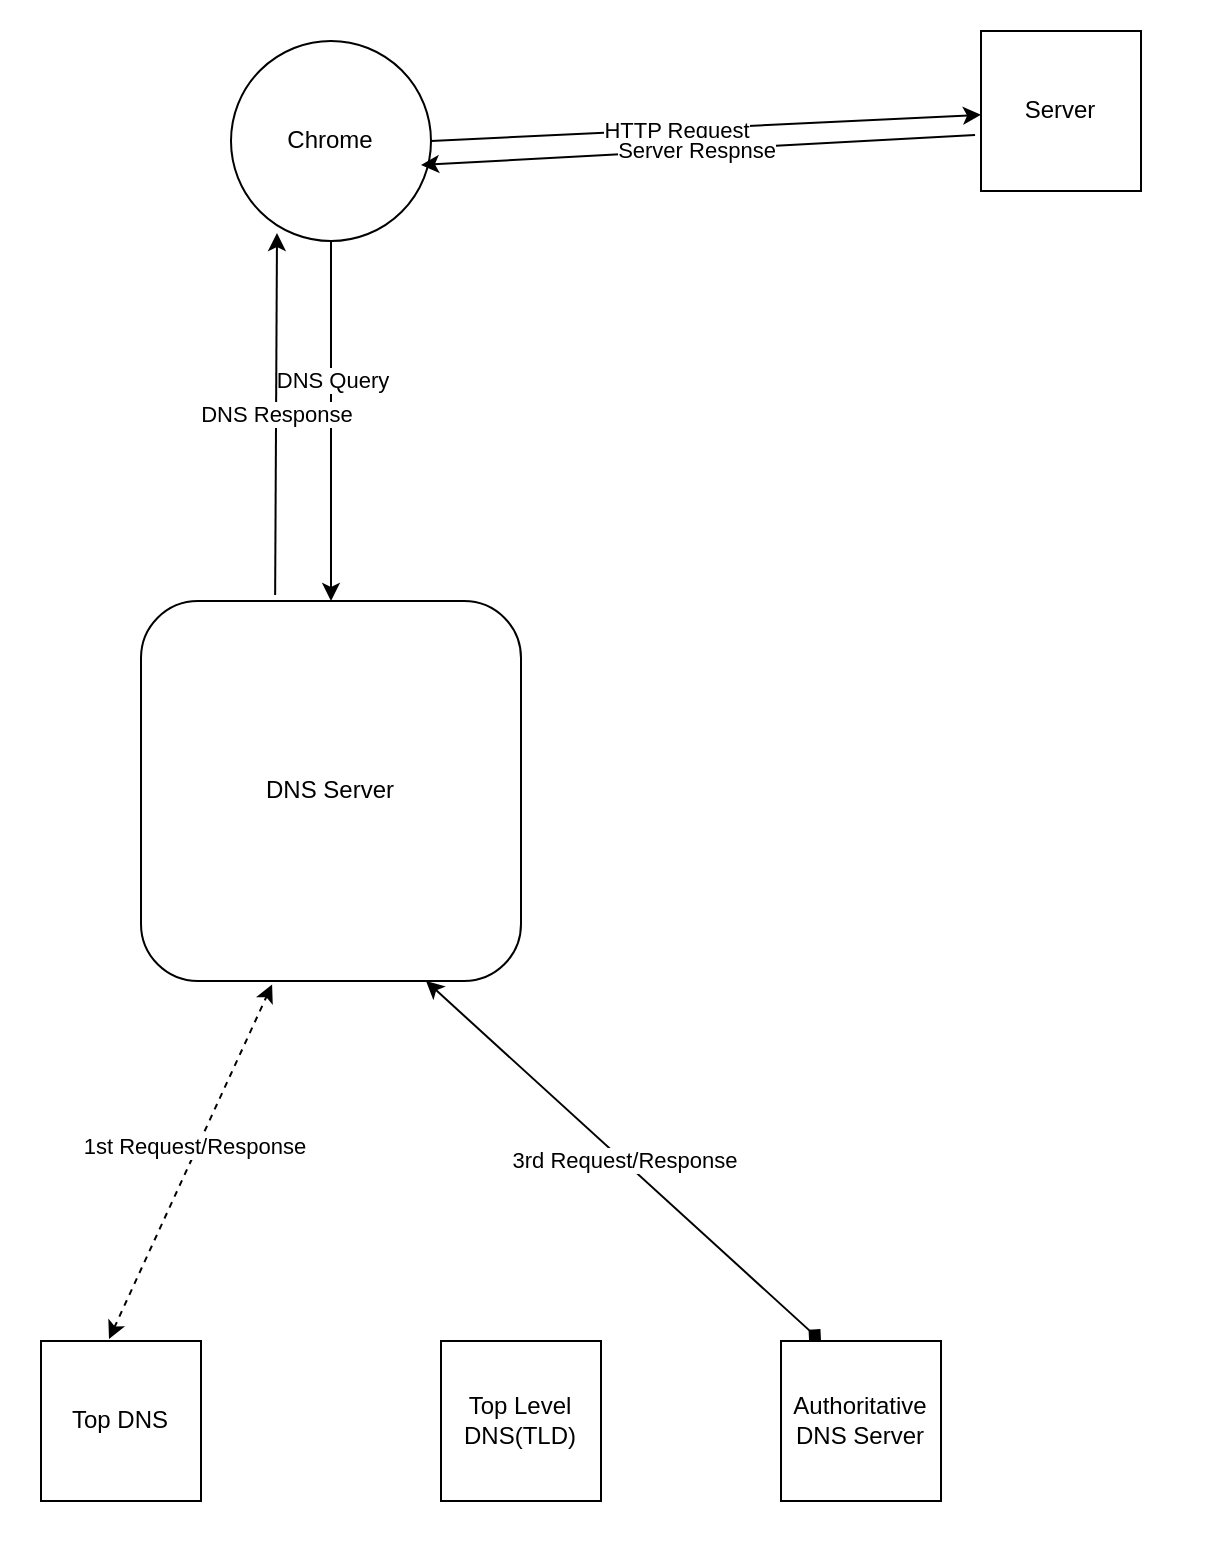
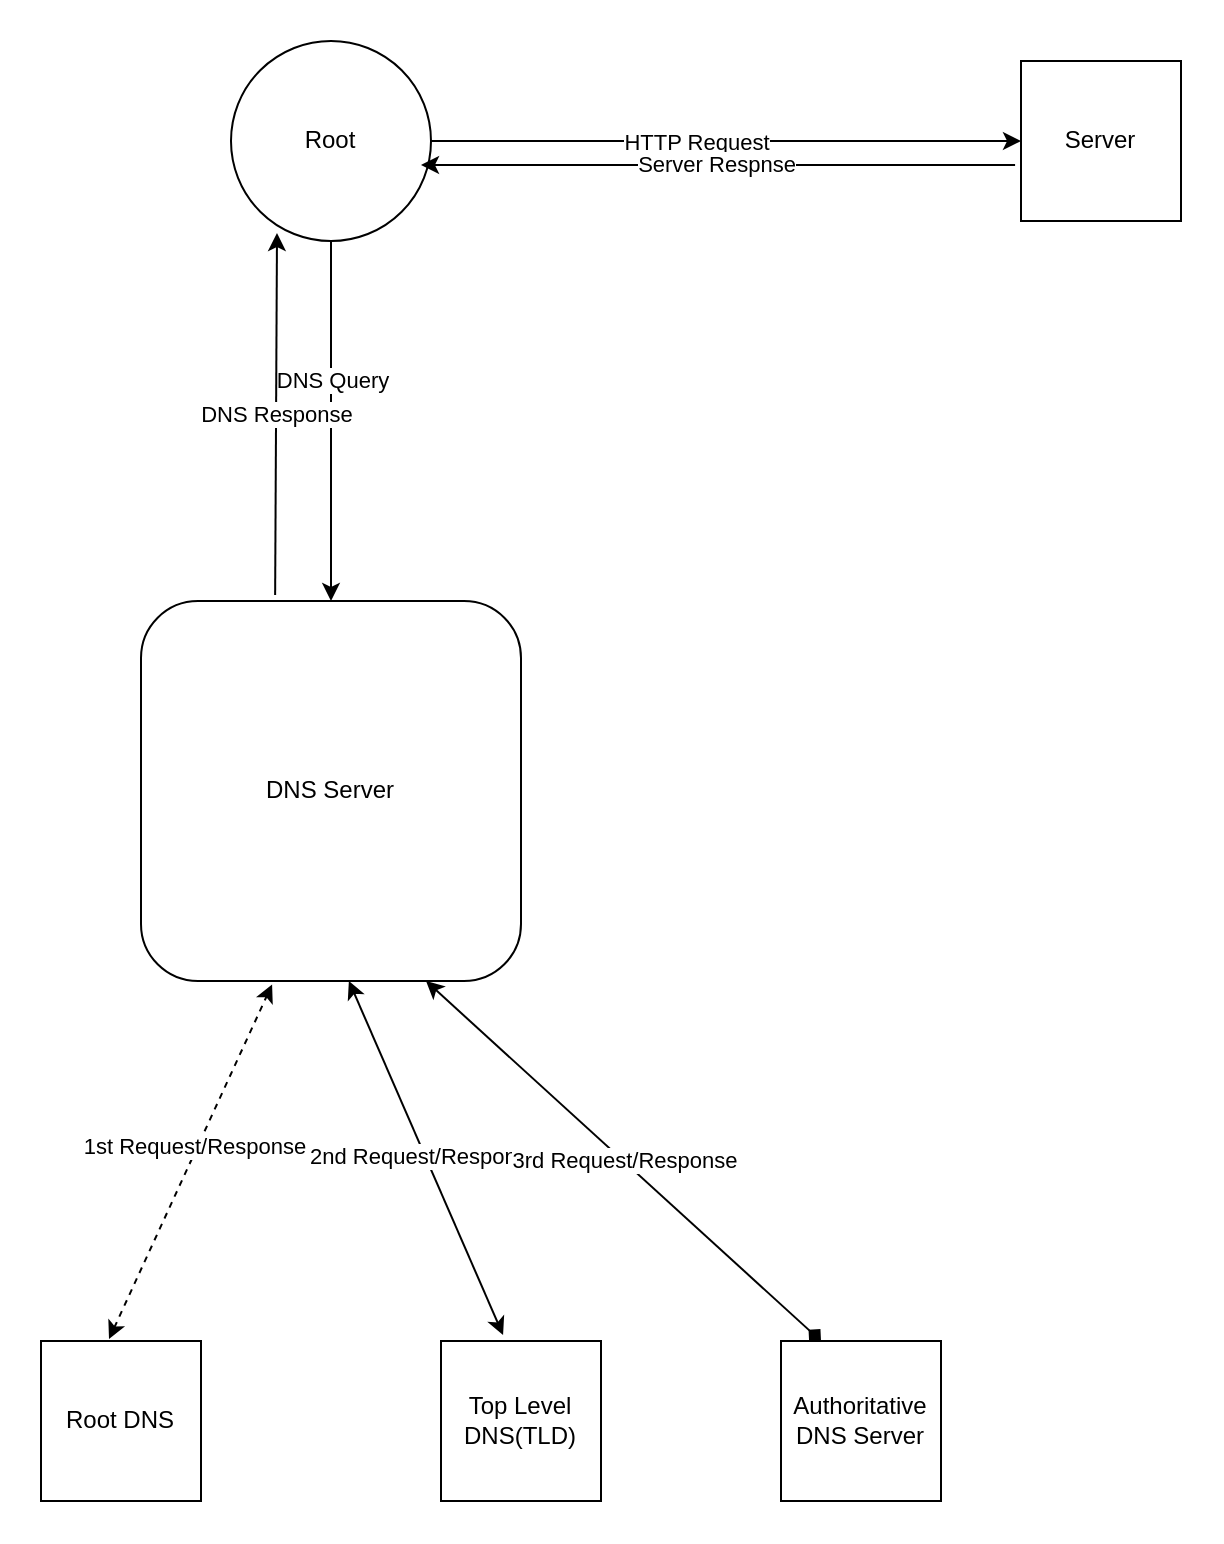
  <mxCell id="0" />
  <mxCell id="1" parent="0" />
- <mxCell id="2" value="Chrome" style="ellipse;whiteSpace=wrap;html=1;aspect=fixed;" vertex="1" parent="1"><mxGeometry x="115" y="20" width="100" height="100" as="geometry" /></mxCell>
+ <mxCell id="2" value="Root" style="ellipse;whiteSpace=wrap;html=1;aspect=fixed;" vertex="1" parent="1"><mxGeometry x="115" y="20" width="100" height="100" as="geometry" /></mxCell>
  <mxCell id="3" value="DNS Server" style="whiteSpace=wrap;html=1;aspect=fixed;rounded=1;" vertex="1" parent="1"><mxGeometry x="70" y="300" width="190" height="190" as="geometry" /></mxCell>
  <mxCell id="4" value="" style="endArrow=classic;html=1;rounded=0;exitX=0.5;exitY=1;exitDx=0;exitDy=0;entryX=0.5;entryY=0;entryDx=0;entryDy=0;" edge="1" parent="1" source="2" target="3"><mxGeometry width="50" height="50" relative="1" as="geometry"><mxPoint x="120" y="230" as="sourcePoint" /><mxPoint x="170" y="180" as="targetPoint" /></mxGeometry></mxCell>
  <mxCell id="5" value="DNS Query" style="edgeLabel;html=1;align=center;verticalAlign=middle;resizable=0;points=[];" connectable="0" vertex="1" parent="4"><mxGeometry x="-0.238" relative="1" as="geometry"><mxPoint as="offset" /></mxGeometry></mxCell>
- <mxCell id="6" value="Top DNS" style="whiteSpace=wrap;html=1;aspect=fixed;" vertex="1" parent="1"><mxGeometry x="20" y="670" width="80" height="80" as="geometry" /></mxCell>
+ <mxCell id="6" value="Root DNS" style="whiteSpace=wrap;html=1;aspect=fixed;" vertex="1" parent="1"><mxGeometry x="20" y="670" width="80" height="80" as="geometry" /></mxCell>
  <mxCell id="7" value="Top Level DNS(TLD)" style="whiteSpace=wrap;html=1;aspect=fixed;" vertex="1" parent="1"><mxGeometry x="220" y="670" width="80" height="80" as="geometry" /></mxCell>
  <mxCell id="8" value="Authoritative DNS Server" style="whiteSpace=wrap;html=1;aspect=fixed;" vertex="1" parent="1"><mxGeometry x="390" y="670" width="80" height="80" as="geometry" /></mxCell>
+ <mxCell id="9" value="2nd Request/Response" style="endArrow=classic;startArrow=classic;html=1;rounded=0;entryX=0.547;entryY=1;entryDx=0;entryDy=0;exitX=0.388;exitY=-0.037;exitDx=0;exitDy=0;exitPerimeter=0;entryPerimeter=0;" edge="1" parent="1" source="7" target="3"><mxGeometry width="50" height="50" relative="1" as="geometry"><mxPoint x="200" y="600" as="sourcePoint" /><mxPoint x="250" y="550" as="targetPoint" /></mxGeometry></mxCell>
  <mxCell id="10" value="" style="endArrow=classic;startArrow=classic;html=1;rounded=0;entryX=0.345;entryY=1.009;entryDx=0;entryDy=0;entryPerimeter=0;exitX=0.425;exitY=-0.012;exitDx=0;exitDy=0;exitPerimeter=0;dashed=1;" edge="1" parent="1" source="6" target="3"><mxGeometry width="50" height="50" relative="1" as="geometry"><mxPoint x="80" y="616" as="sourcePoint" /><mxPoint x="130" y="566" as="targetPoint" /></mxGeometry></mxCell>
  <mxCell id="11" value="1st Request/Response" style="edgeLabel;html=1;align=center;verticalAlign=middle;resizable=0;points=[];" connectable="0" vertex="1" parent="10"><mxGeometry x="0.087" y="2" relative="1" as="geometry"><mxPoint y="1" as="offset" /></mxGeometry></mxCell>
  <mxCell id="12" value="3rd Request/Response" style="endArrow=diamond;startArrow=classic;html=1;rounded=0;entryX=0.25;entryY=0;entryDx=0;entryDy=0;exitX=0.75;exitY=1;exitDx=0;exitDy=0;" edge="1" parent="1" source="3" target="8"><mxGeometry width="50" height="50" relative="1" as="geometry"><mxPoint x="280" y="570" as="sourcePoint" /><mxPoint x="330" y="520" as="targetPoint" /></mxGeometry></mxCell>
  <mxCell id="13" value="DNS Response" style="endArrow=classic;html=1;rounded=0;entryX=0.23;entryY=0.96;entryDx=0;entryDy=0;entryPerimeter=0;exitX=0.353;exitY=-0.016;exitDx=0;exitDy=0;exitPerimeter=0;" edge="1" parent="1" source="3" target="2"><mxGeometry width="50" height="50" relative="1" as="geometry"><mxPoint x="65" y="220" as="sourcePoint" /><mxPoint x="115" y="170" as="targetPoint" /></mxGeometry></mxCell>
  <mxCell id="14" value="" style="endArrow=classic;html=1;rounded=0;exitX=1;exitY=0.5;exitDx=0;exitDy=0;" edge="1" parent="1" source="2" target="16"><mxGeometry width="50" height="50" relative="1" as="geometry"><mxPoint x="310" y="80" as="sourcePoint" /><mxPoint x="550" y="70" as="targetPoint" /></mxGeometry></mxCell>
  <mxCell id="15" value="HTTP Request" style="edgeLabel;html=1;align=center;verticalAlign=middle;resizable=0;points=[];" connectable="0" vertex="1" parent="14"><mxGeometry x="-0.105" relative="1" as="geometry"><mxPoint as="offset" /></mxGeometry></mxCell>
- <mxCell id="16" value="Server" style="whiteSpace=wrap;html=1;aspect=fixed;" vertex="1" parent="1"><mxGeometry x="490" y="15" width="80" height="80" as="geometry" /></mxCell>
+ <mxCell id="16" value="Server" style="whiteSpace=wrap;html=1;aspect=fixed;" vertex="1" parent="1"><mxGeometry x="510" y="30" width="80" height="80" as="geometry" /></mxCell>
  <mxCell id="17" value="Server Respnse" style="endArrow=classic;html=1;rounded=0;exitX=-0.037;exitY=0.65;exitDx=0;exitDy=0;exitPerimeter=0;" edge="1" parent="1" source="16"><mxGeometry width="50" height="50" relative="1" as="geometry"><mxPoint x="340" y="160" as="sourcePoint" /><mxPoint x="210" y="82" as="targetPoint" /></mxGeometry></mxCell>
